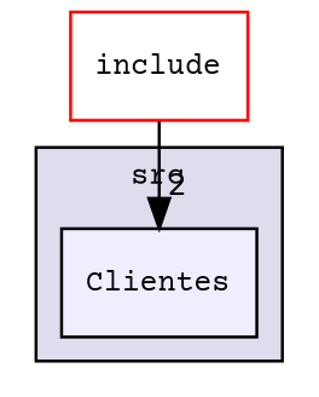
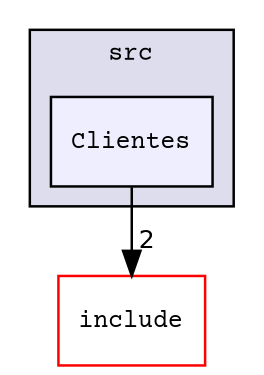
  digraph {
    compound=true
    fontname="Courier Prime"
    node [fontname="Courier Prime" fontsize=10 shape=box style=filled]
    n1 [fillcolor="#eeeeff" label=Clientes pencolor=black]
    n2 [color=red fillcolor=white label=include]
    subgraph cluster_1 {
      bgcolor="#ddddee"
      fontsize=10
      label=src
      pencolor=black
      n1
    }
-   n2 -> n1 [headlabel=2 labeldistance=1.5 labelfontname=Helvetica labelfontsize=10 fontname="Courier Prime"]
+   n1 -> n2 [headlabel=2 labeldistance=1.5 labelfontname=Helvetica labelfontsize=10 fontname="Courier Prime"]
  }
